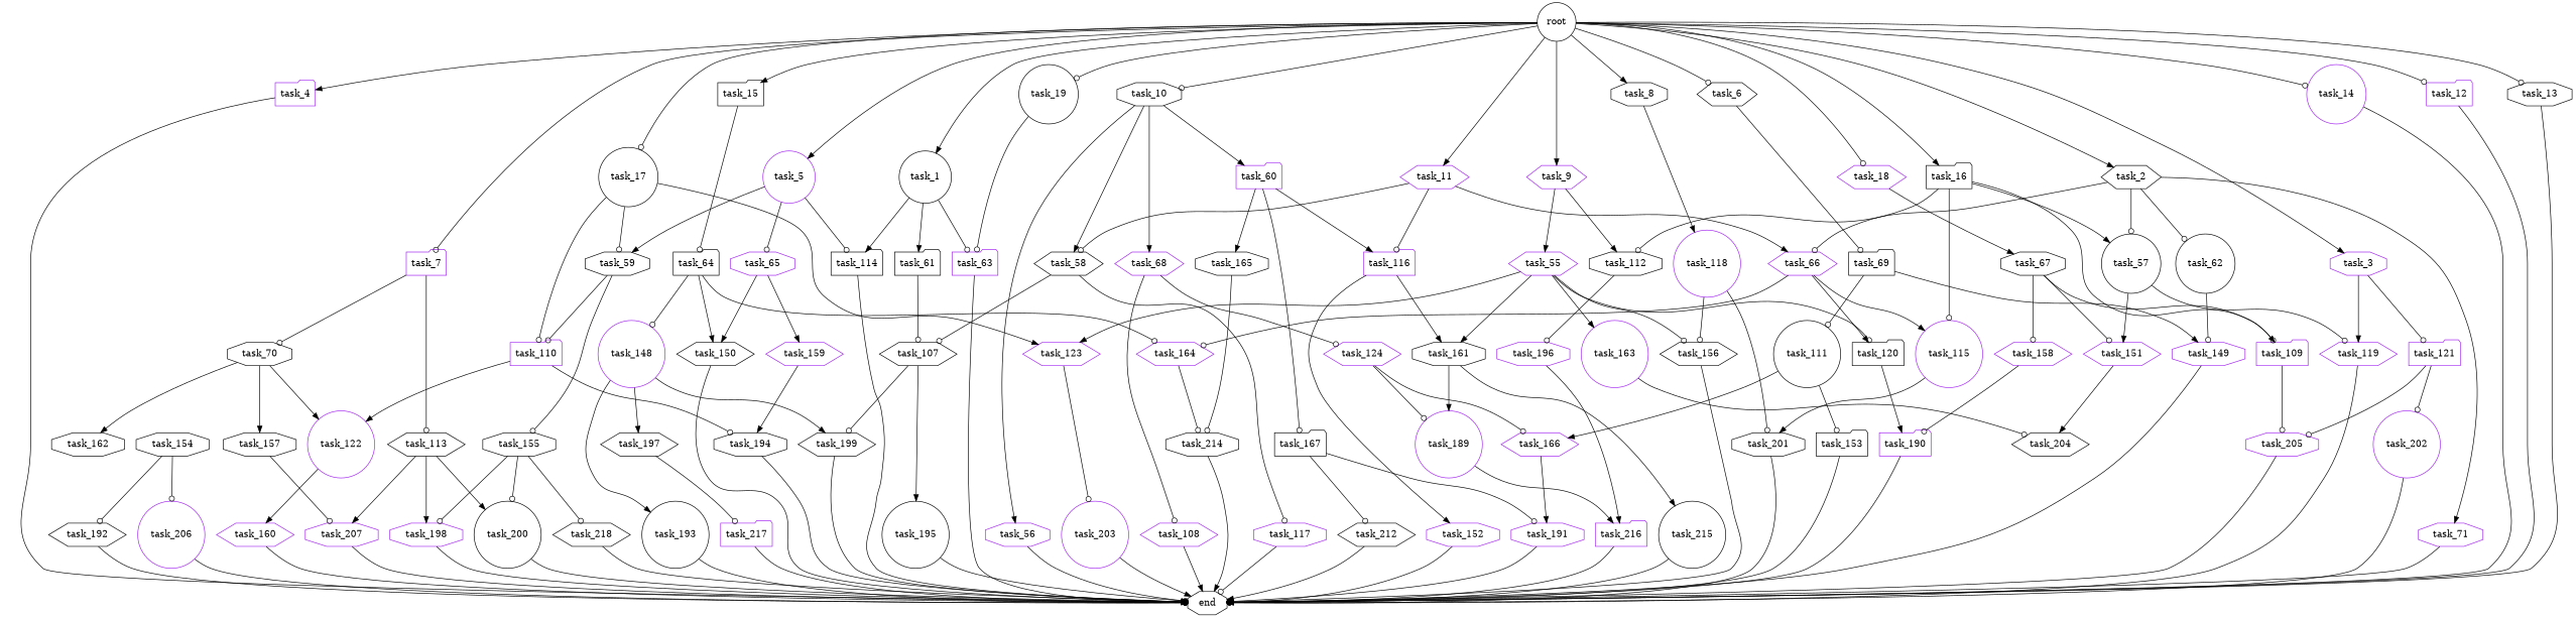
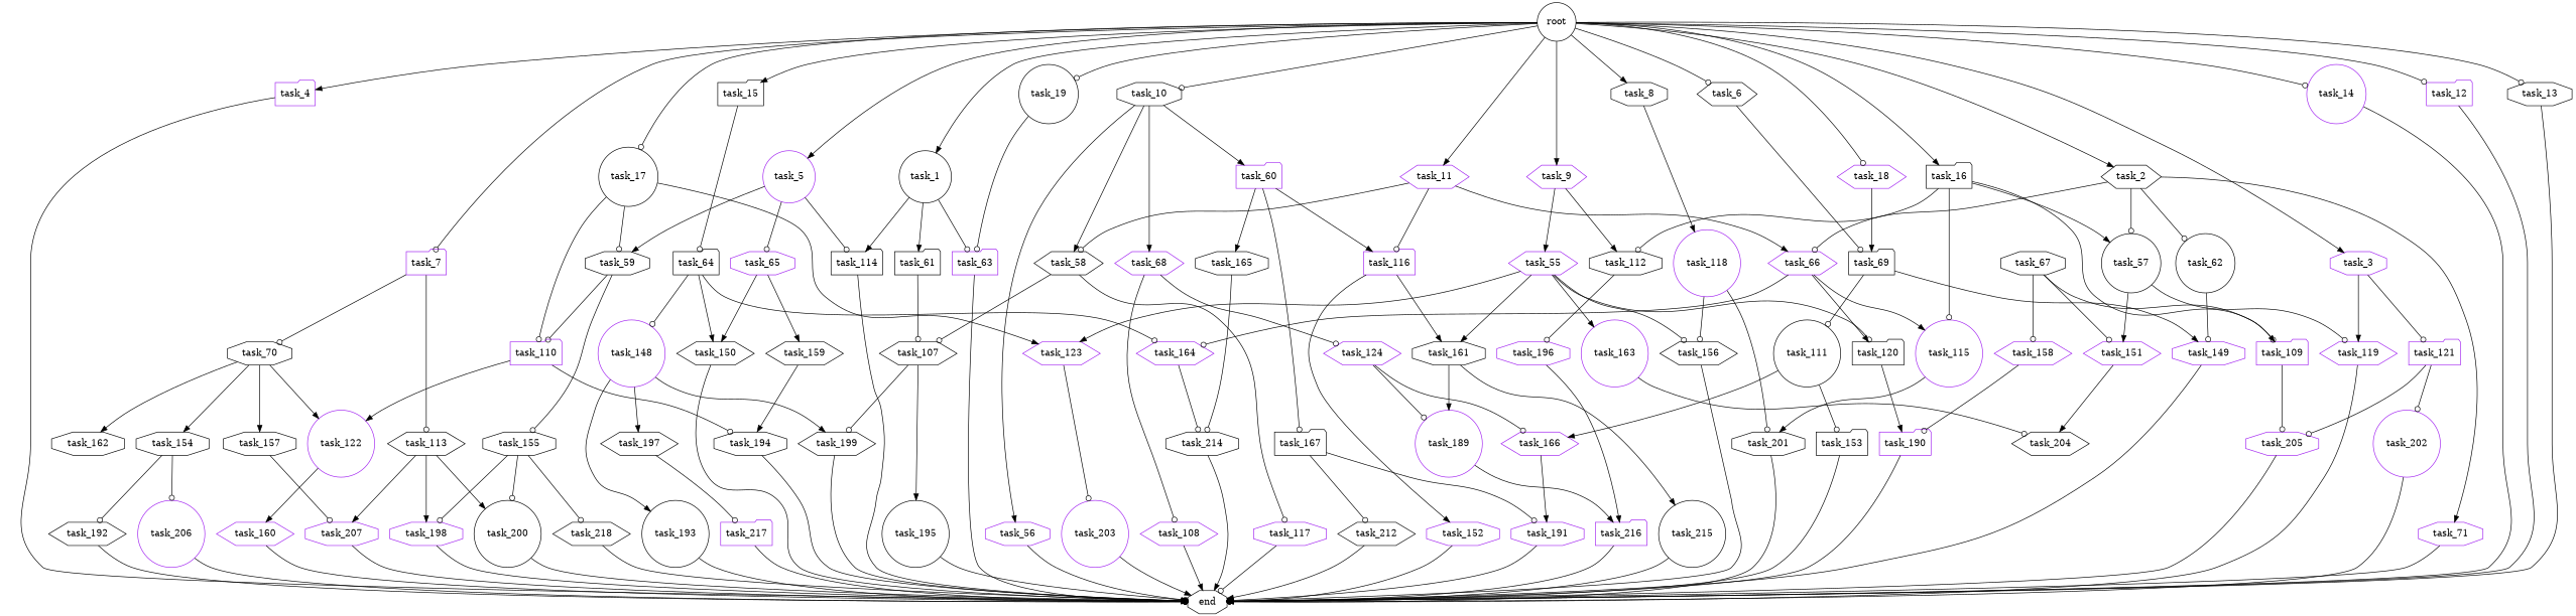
  digraph {
    node [color=purple shape=octagon]
    edge [arrowhead=odot]
    task_116 [shape=folder]
    task_161 [color=black]
    task_152
    task_189 [shape=circle]
    task_215 [color=black shape=circle]
    end [color=black]
    task_163 [shape=circle]
    task_204 [color=black shape=hexagon]
    task_15 [color=black shape=folder]
    task_64 [color=black shape=folder]
    task_164 [shape=hexagon]
    task_150 [color=black shape=hexagon]
    task_148 [shape=circle]
    task_55 [shape=hexagon]
    task_156 [color=black shape=hexagon]
    task_123 [shape=hexagon]
    task_120 [color=black shape=folder]
    task_203 [shape=circle]
    task_190 [shape=folder]
    task_212 [color=black shape=hexagon]
    task_207
    task_153 [color=black shape=folder]
    task_191
    task_7 [shape=folder]
    task_70 [color=black]
    task_113 [color=black shape=hexagon]
    task_154 [color=black]
    task_157 [color=black]
    task_162 [color=black]
    task_122 [shape=circle]
    task_198
    task_200 [color=black shape=circle]
    task_119 [shape=hexagon]
    task_166 [shape=hexagon]
    task_214 [color=black]
    task_206 [shape=circle]
    task_192 [color=black shape=hexagon]
    task_117
    task_216 [shape=folder]
    task_196
    task_9 [shape=hexagon]
    task_112 [color=black]
    task_56
    task_155 [color=black]
    task_218 [color=black shape=hexagon]
    task_58 [color=black shape=hexagon]
    task_107 [color=black shape=hexagon]
    task_199 [color=black shape=hexagon]
    task_195 [color=black shape=circle]
    task_59 [color=black]
    task_110 [shape=folder]
    task_194 [color=black]
    task_121 [shape=folder]
    task_202 [shape=circle]
    task_205
    task_217 [shape=folder]
    task_193 [color=black shape=circle]
    task_197 [color=black shape=hexagon]
    task_65
-   task_159 [shape=hexagon]
+   task_159 [color=black shape=hexagon]
    task_18 [shape=hexagon]
    task_67 [color=black]
    task_109 [shape=folder]
    task_158 [shape=hexagon]
    task_151 [shape=hexagon]
    task_63 [shape=folder]
    task_68 [shape=hexagon]
    task_108 [shape=hexagon]
    task_124 [shape=hexagon]
    task_115 [shape=circle]
    task_201 [color=black]
    task_160 [shape=hexagon]
    task_61 [color=black shape=folder]
    task_11 [shape=hexagon]
    task_66 [shape=hexagon]
    task_167 [color=black shape=folder]
    task_1 [color=black shape=circle]
    task_114 [color=black shape=folder]
    task_165 [color=black]
    task_5 [shape=circle]
    task_69 [color=black shape=folder]
    task_149
    task_111 [color=black shape=circle]
    task_62 [color=black shape=circle]
    task_19 [color=black shape=circle]
    task_4 [shape=folder]
    task_60 [shape=folder]
    task_10 [color=black]
    task_71
    task_14 [shape=circle]
    task_12 [shape=folder]
    task_13 [color=black]
    task_3
    task_6 [color=black shape=hexagon]
    task_2 [color=black shape=hexagon]
    task_57 [color=black shape=circle]
    task_17 [color=black shape=circle]
    root [color=black shape=circle]
    task_8 [color=black]
    task_16 [color=black shape=folder]
    task_118 [shape=circle]
    task_116 -> task_161 [arrowhead=normal]
    task_116 -> task_152 [arrowhead=normal]
    task_161 -> task_189 [arrowhead=normal]
    task_161 -> task_215 [arrowhead=normal]
    task_152 -> end
    task_189 -> task_216 [arrowhead=normal]
    task_215 -> end [arrowhead=normal]
    task_163 -> task_204
    task_15 -> task_64
    task_64 -> task_164
    task_64 -> task_150 [arrowhead=normal]
    task_64 -> task_148
    task_164 -> task_214
    task_150 -> end [arrowhead=normal]
    task_148 -> task_199 [arrowhead=normal]
    task_148 -> task_193 [arrowhead=normal]
    task_148 -> task_197 [arrowhead=normal]
    task_55 -> task_161 [arrowhead=normal]
    task_55 -> task_163 [arrowhead=normal]
    task_55 -> task_156
    task_55 -> task_123 [arrowhead=normal]
    task_55 -> task_120
    task_156 -> end
    task_123 -> task_203
    task_120 -> task_190 [arrowhead=normal]
    task_203 -> end [arrowhead=normal]
    task_190 -> end [arrowhead=normal]
    task_212 -> end [arrowhead=normal]
    task_207 -> end
    task_153 -> end [arrowhead=normal]
    task_191 -> end [arrowhead=normal]
    task_7 -> task_70
    task_7 -> task_113
+   task_70 -> task_154 [arrowhead=normal]
    task_70 -> task_157 [arrowhead=normal]
    task_70 -> task_162 [arrowhead=normal]
    task_70 -> task_122 [arrowhead=normal]
    task_113 -> task_207 [arrowhead=normal]
    task_113 -> task_198 [arrowhead=normal]
    task_113 -> task_200 [arrowhead=normal]
    task_154 -> task_206
    task_154 -> task_192
    task_157 -> task_207
    task_122 -> task_160 [arrowhead=normal]
    task_198 -> end [arrowhead=normal]
    task_200 -> end
    task_119 -> end [arrowhead=normal]
    task_166 -> task_191 [arrowhead=normal]
    task_214 -> end [arrowhead=normal]
    task_206 -> end [arrowhead=normal]
    task_192 -> end
    task_117 -> end
    task_216 -> end [arrowhead=normal]
    task_196 -> task_216 [arrowhead=normal]
    task_9 -> task_55 [arrowhead=normal]
    task_9 -> task_112 [arrowhead=normal]
    task_112 -> task_196
    task_56 -> end
    task_155 -> task_198
    task_155 -> task_200
    task_155 -> task_218
    task_218 -> end
    task_58 -> task_117
    task_58 -> task_107
    task_107 -> task_199
    task_107 -> task_195 [arrowhead=normal]
    task_199 -> end [arrowhead=normal]
    task_195 -> end [arrowhead=normal]
    task_59 -> task_155
    task_59 -> task_110
    task_110 -> task_122 [arrowhead=normal]
    task_110 -> task_194
    task_194 -> end
    task_121 -> task_202
    task_121 -> task_205
    task_202 -> end
    task_205 -> end [arrowhead=normal]
    task_217 -> end
    task_193 -> end
    task_197 -> task_217
    task_65 -> task_150 [arrowhead=normal]
    task_65 -> task_159 [arrowhead=normal]
    task_159 -> task_194 [arrowhead=normal]
-   task_18 -> task_67 [arrowhead=normal]
+   task_18 -> task_69 [arrowhead=normal]
    task_67 -> task_109
    task_67 -> task_158
    task_67 -> task_151
    task_109 -> task_205
    task_158 -> task_190
    task_151 -> task_204 [arrowhead=normal]
    task_63 -> end [arrowhead=normal]
    task_68 -> task_108
    task_68 -> task_124
    task_108 -> end [arrowhead=normal]
    task_124 -> task_189
    task_124 -> task_166
    task_115 -> task_201 [arrowhead=normal]
    task_201 -> end [arrowhead=normal]
    task_160 -> end
    task_61 -> task_107
    task_11 -> task_116
    task_11 -> task_58
    task_11 -> task_66 [arrowhead=normal]
    task_66 -> task_164
    task_66 -> task_120 [arrowhead=normal]
    task_66 -> task_115 [arrowhead=normal]
    task_167 -> task_212
    task_167 -> task_191
    task_1 -> task_63
    task_1 -> task_61 [arrowhead=normal]
    task_1 -> task_114 [arrowhead=normal]
    task_114 -> end [arrowhead=normal]
    task_165 -> task_214
    task_5 -> task_59 [arrowhead=normal]
    task_5 -> task_65
    task_5 -> task_114
    task_69 -> task_149 [arrowhead=normal]
    task_69 -> task_111
    task_149 -> end
    task_111 -> task_153
    task_111 -> task_166 [arrowhead=normal]
    task_62 -> task_149
    task_19 -> task_63
    task_4 -> end [arrowhead=normal]
    task_60 -> task_116 [arrowhead=normal]
    task_60 -> task_167
    task_60 -> task_165 [arrowhead=normal]
    task_10 -> task_56 [arrowhead=normal]
    task_10 -> task_58 [arrowhead=normal]
    task_10 -> task_68 [arrowhead=normal]
    task_10 -> task_60 [arrowhead=normal]
    task_71 -> end
    task_14 -> end
    task_12 -> end
    task_13 -> end [arrowhead=normal]
    task_3 -> task_119 [arrowhead=normal]
    task_3 -> task_121
    task_6 -> task_69
    task_2 -> task_66
    task_2 -> task_62
    task_2 -> task_71 [arrowhead=normal]
    task_2 -> task_57
    task_57 -> task_119
    task_57 -> task_151 [arrowhead=normal]
    task_17 -> task_123 [arrowhead=normal]
    task_17 -> task_59
    task_17 -> task_110
    root -> task_15 [arrowhead=normal]
    root -> task_7
    root -> task_9 [arrowhead=normal]
    root -> task_18
    root -> task_11 [arrowhead=normal]
    root -> task_1 [arrowhead=normal]
    root -> task_5 [arrowhead=normal]
    root -> task_19
    root -> task_4 [arrowhead=normal]
    root -> task_10
    root -> task_14
    root -> task_12
    root -> task_13
    root -> task_3 [arrowhead=normal]
    root -> task_6
    root -> task_2 [arrowhead=normal]
    root -> task_17
    root -> task_8 [arrowhead=normal]
    root -> task_16 [arrowhead=normal]
    task_8 -> task_118 [arrowhead=normal]
    task_16 -> task_112
    task_16 -> task_109 [arrowhead=normal]
    task_16 -> task_115
    task_16 -> task_57 [arrowhead=normal]
    task_118 -> task_156
    task_118 -> task_201
  }
